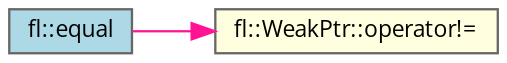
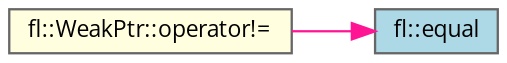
  digraph {
    rankdir=LR
    fontname="Open Sans"
    node [fontname="Open Sans" fontsize=10 shape=box style=filled]
    n1 [color=gray40 fillcolor=lightyellow fontcolor=black height=0.2 label="fl::WeakPtr::operator!=" width=0.4]
    n2 [color=grey40 fillcolor=lightblue height=0.2 label="fl::equal" width=0.4]
-   n2 -> n1 [color=deeppink fontname="Open Sans" fontsize=10 labelfontname=Helvetica labelfontsize=10 style=solid]
+   n1 -> n2 [color=deeppink fontname="Open Sans" fontsize=10 labelfontname=Helvetica labelfontsize=10 style=solid]
  }
